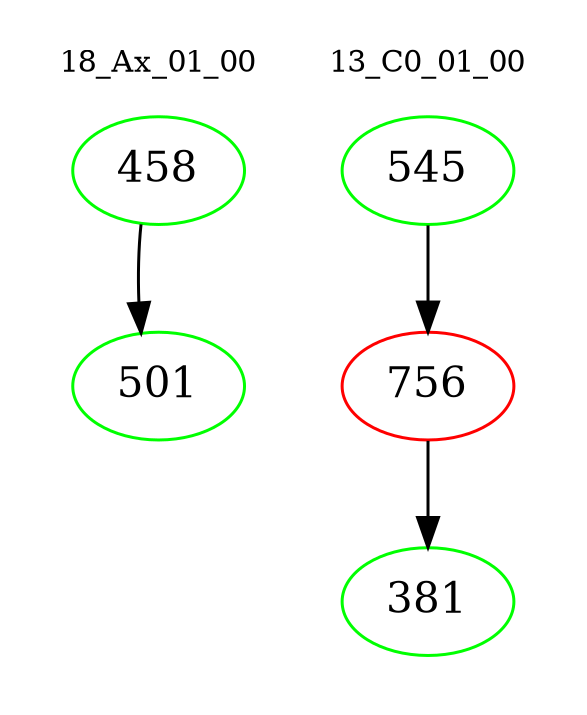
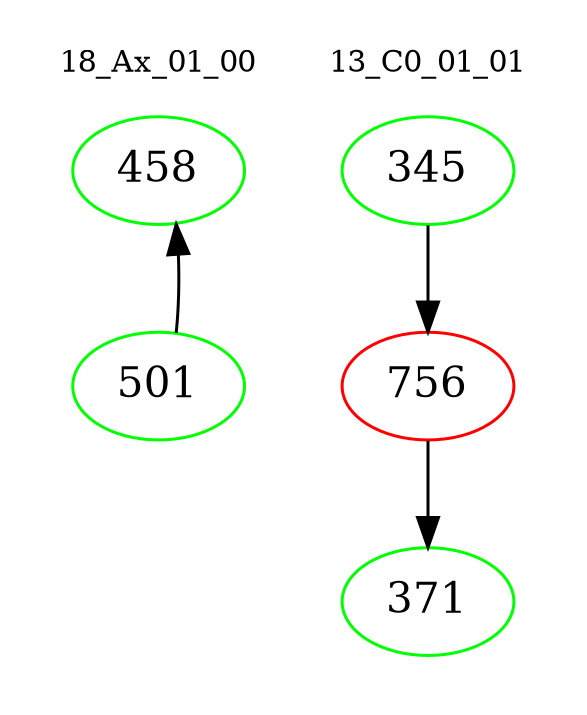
  digraph {
    node [color=green]
    edge [color=black]
    n1 [label=458]
    n2 [label=501]
-   n3 [label=545]
+   n3 [label=345]
    n4 [color=red label=756]
-   n5 [label=381]
+   n5 [label=371]
    subgraph cluster_1 {
      color=white
      fontsize=10
      label="18_Ax_01_00"
      n1
      n2
    }
    subgraph cluster_2 {
      color=white
      fontsize=10
-     label="13_C0_01_00"
+     label="13_C0_01_01"
      n3
      n4
      n5
    }
-   n1 -> n2
+   n2 -> n1
    n3 -> n4
    n4 -> n5
  }
